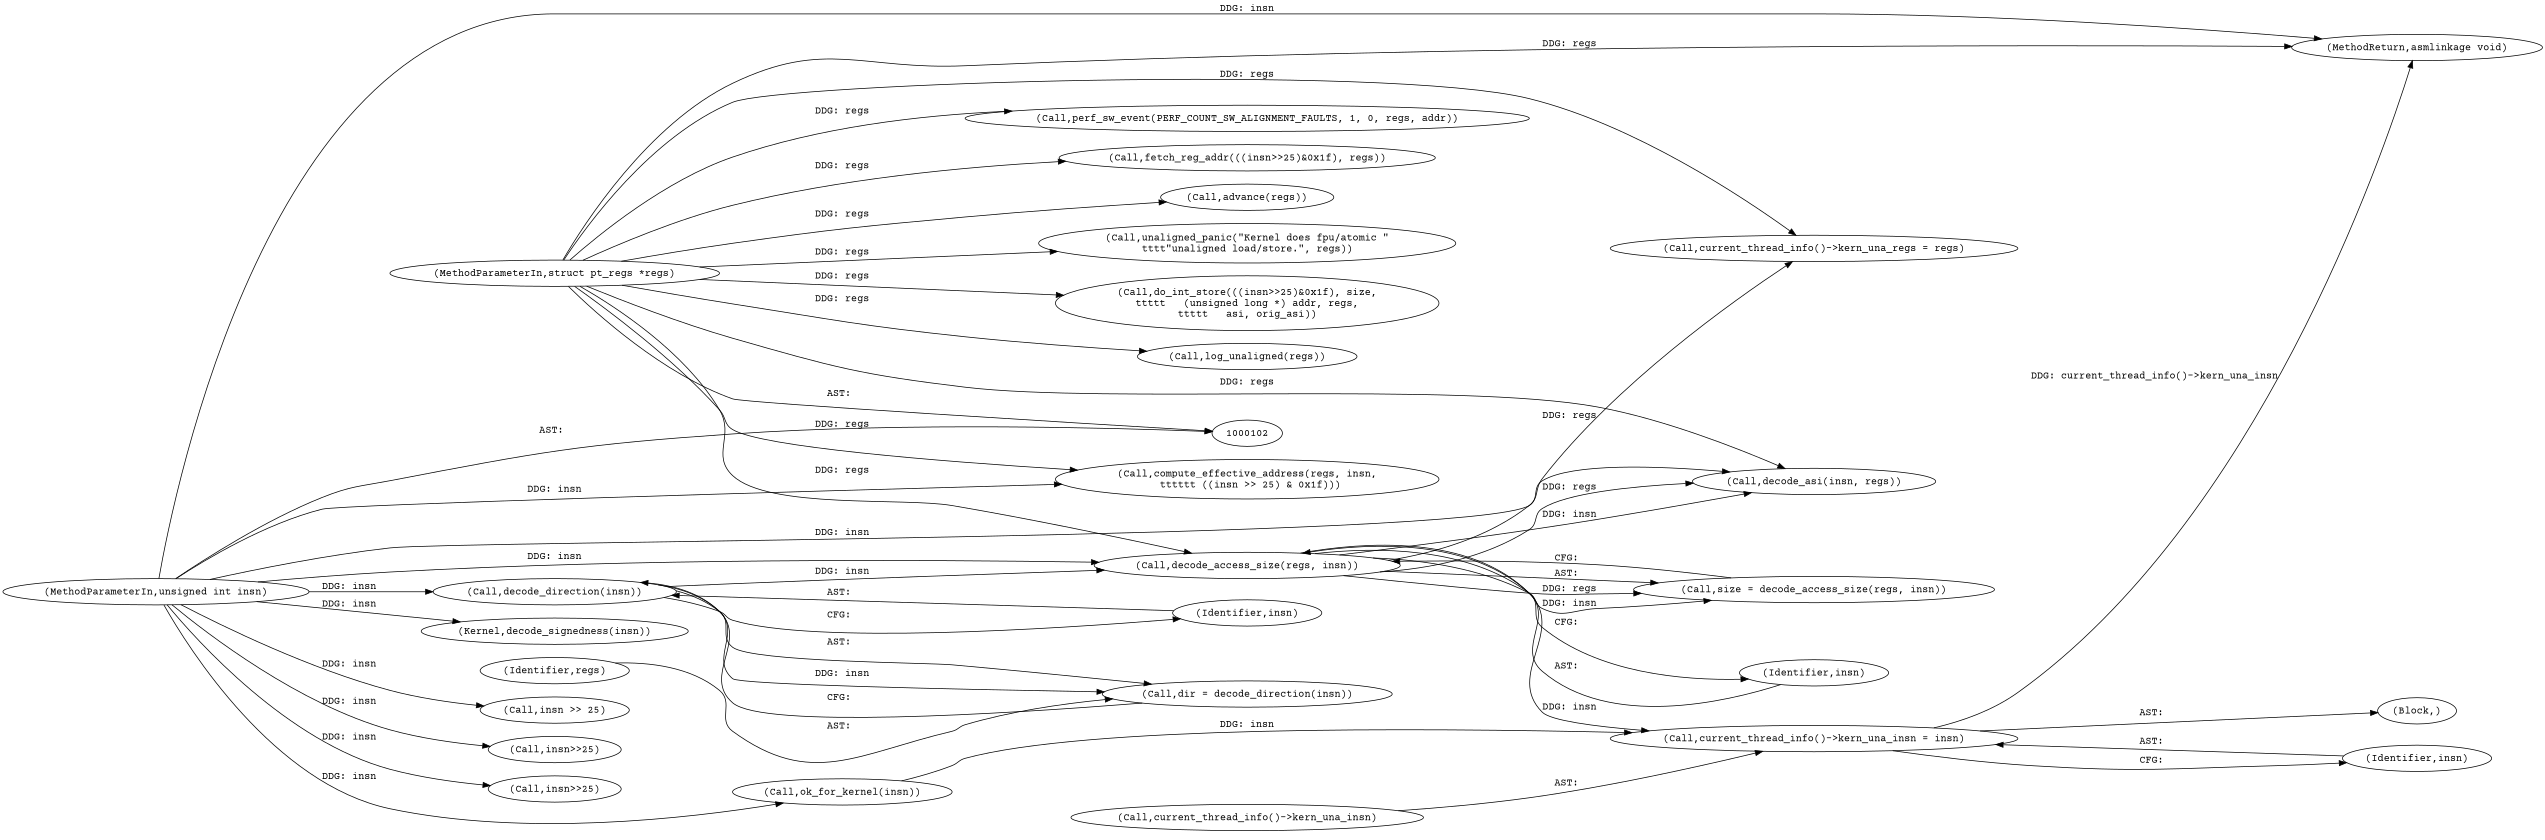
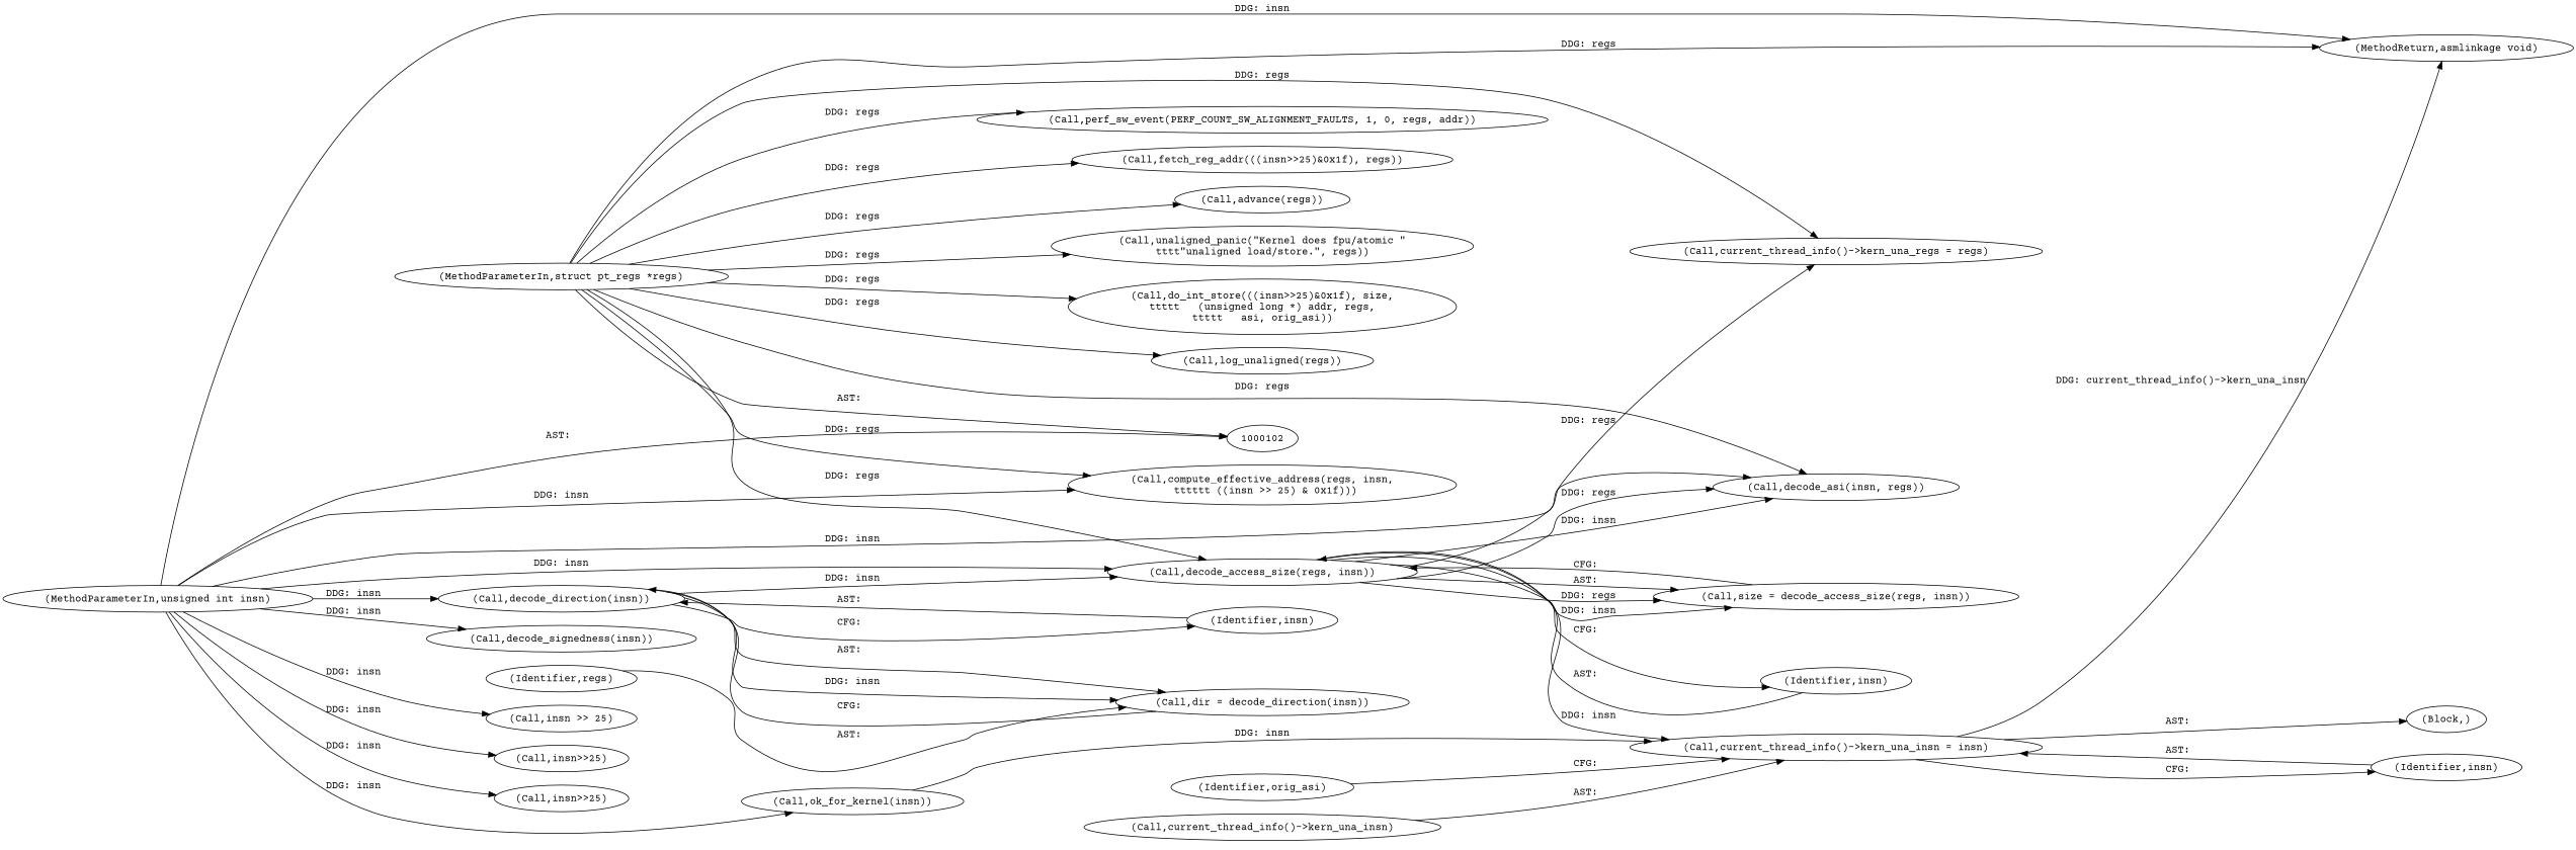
  digraph {
    fontname="Courier Prime"
    rankdir=LR
    node [fontname="Courier Prime"]
    edge [fontname="Courier Prime"]
    n1 [label="(Call,current_thread_info()->kern_una_insn = insn)"]
    n2 [label="(Identifier,insn)"]
    n3 [label="(MethodReturn,asmlinkage void)"]
    n4 [label="(Block,)"]
    n5 [label="(Call,decode_access_size(regs, insn))"]
    n6 [label="(Call,current_thread_info()->kern_una_regs = regs)"]
    n7 [label="(Call,decode_asi(insn, regs))"]
    n8 [label="(Call,size = decode_access_size(regs, insn))"]
    n9 [label="(Identifier,insn)"]
    n10 [label="(MethodParameterIn,struct pt_regs *regs)"]
    n11 [label="(Call,perf_sw_event(PERF_COUNT_SW_ALIGNMENT_FAULTS, 1, 0, regs, addr))"]
    n12 [label="(Call,fetch_reg_addr(((insn>>25)&0x1f), regs))"]
    n13 [label="(Call,advance(regs))"]
    n14 [label="(Call,unaligned_panic(\"Kernel does fpu/atomic \"\n\t\t\t\t\"unaligned load/store.\", regs))"]
    n15 [label="(Call,do_int_store(((insn>>25)&0x1f), size,\n\t\t\t\t\t   (unsigned long *) addr, regs,\n\t\t\t\t\t   asi, orig_asi))"]
    n16 [label="(Call,compute_effective_address(regs, insn,\n \t\t\t\t\t\t ((insn >> 25) & 0x1f)))"]
    n17 [label="(Call,log_unaligned(regs))"]
    1000102
    n19 [label="(Call,decode_direction(insn))"]
    n20 [label="(Identifier,insn)"]
    n21 [label="(Call,dir = decode_direction(insn))"]
    n22 [label="(MethodParameterIn,unsigned int insn)"]
-   n23 [label="(Kernel,decode_signedness(insn))"]
+   n23 [label="(Call,decode_signedness(insn))"]
    n24 [label="(Call,ok_for_kernel(insn))"]
    n25 [label="(Call,insn >> 25)"]
    n26 [label="(Call,insn>>25)"]
    n27 [label="(Call,insn>>25)"]
+   n28 [label="(Identifier,orig_asi)"]
    n29 [label="(Call,current_thread_info()->kern_una_insn)"]
    n30 [label="(Identifier,regs)"]
    n1 -> n2 [label="CFG: "]
    n1 -> n3 [label="DDG: current_thread_info()->kern_una_insn"]
    n1 -> n4 [label="AST: "]
    n2 -> n1 [label="AST: "]
    n5 -> n1 [label="DDG: insn"]
    n5 -> n6 [label="DDG: regs"]
    n5 -> n7 [label="DDG: insn"]
    n5 -> n7 [label="DDG: regs"]
    n5 -> n8 [label="AST: "]
    n5 -> n8 [label="DDG: regs"]
    n5 -> n8 [label="DDG: insn"]
    n5 -> n9 [label="CFG: "]
    n8 -> n5 [label="CFG: "]
    n9 -> n5 [label="AST: "]
    n10 -> n3 [label="DDG: regs"]
    n10 -> n5 [label="DDG: regs"]
    n10 -> n6 [label="DDG: regs"]
    n10 -> n7 [label="DDG: regs"]
    n10 -> n11 [label="DDG: regs"]
    n10 -> n12 [label="DDG: regs"]
    n10 -> n13 [label="DDG: regs"]
    n10 -> n14 [label="DDG: regs"]
    n10 -> n15 [label="DDG: regs"]
    n10 -> n16 [label="DDG: regs"]
    n10 -> n17 [label="DDG: regs"]
    n10 -> 1000102 [label="AST: "]
    n19 -> n5 [label="DDG: insn"]
    n19 -> n20 [label="CFG: "]
    n19 -> n21 [label="AST: "]
    n19 -> n21 [label="DDG: insn"]
    n20 -> n19 [label="AST: "]
    n21 -> n19 [label="CFG: "]
    n22 -> n3 [label="DDG: insn"]
    n22 -> n5 [label="DDG: insn"]
    n22 -> n7 [label="DDG: insn"]
    n22 -> n16 [label="DDG: insn"]
    n22 -> 1000102 [label="AST: "]
    n22 -> n19 [label="DDG: insn"]
    n22 -> n23 [label="DDG: insn"]
    n22 -> n24 [label="DDG: insn"]
    n22 -> n25 [label="DDG: insn"]
    n22 -> n26 [label="DDG: insn"]
    n22 -> n27 [label="DDG: insn"]
    n24 -> n1 [label="DDG: insn"]
+   n28 -> n1 [label="CFG: "]
    n29 -> n1 [label="AST: "]
    n30 -> n21 [label="AST: "]
  }
